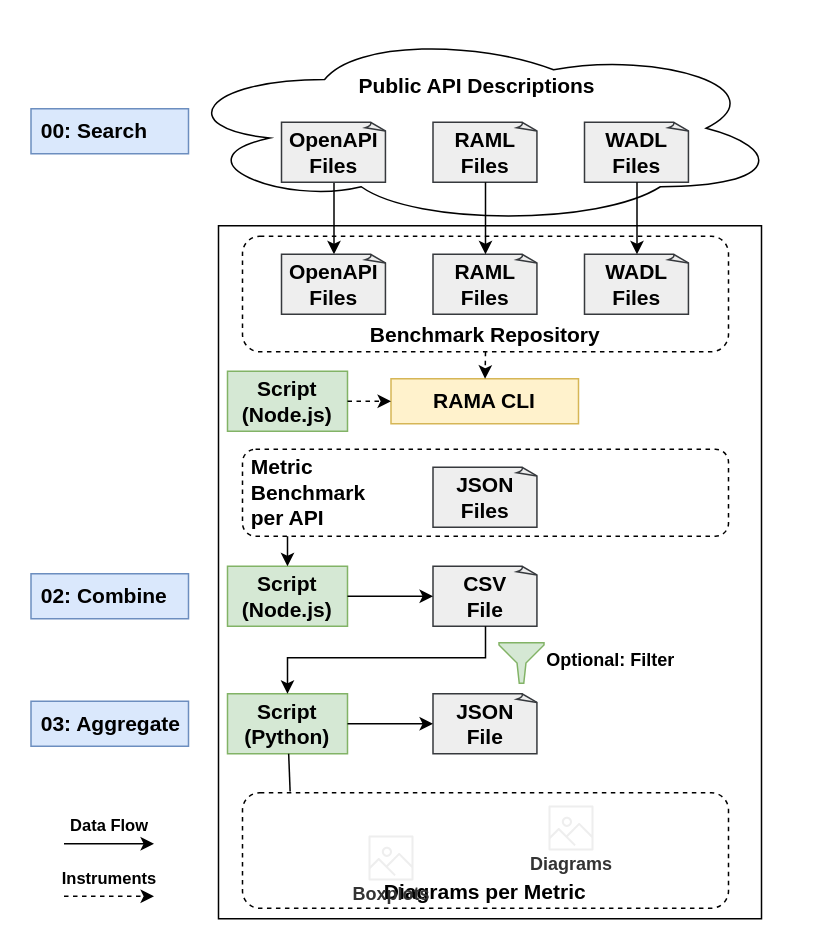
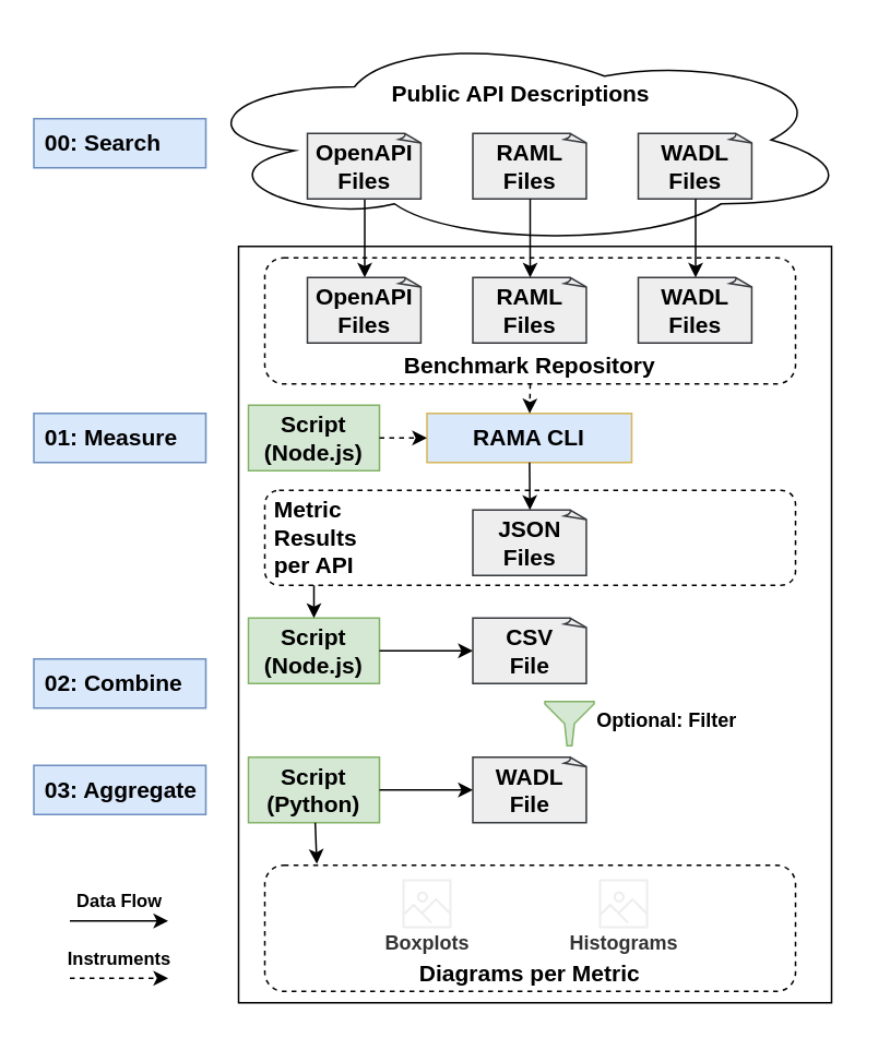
  <mxCell id="0" />
  <mxCell id="1" parent="0" />
  <mxCell id="2" value="&lt;b style=&quot;font-size: 14px;&quot;&gt;&lt;font style=&quot;font-size: 14px;&quot;&gt;Public API Descriptions&lt;/font&gt;&lt;/b&gt;" style="ellipse;shape=cloud;whiteSpace=wrap;html=1;rotation=0;verticalAlign=top;spacingTop=22;fontSize=14;" parent="1" vertex="1"><mxGeometry x="114" y="20" width="407" height="130" as="geometry" /></mxCell>
  <mxCell id="3" value="" style="rounded=0;whiteSpace=wrap;html=1;fontSize=14;verticalAlign=top;strokeColor=#000000;labelBorderColor=none;fontStyle=1" parent="1" vertex="1"><mxGeometry x="145" y="150" width="362" height="462" as="geometry" /></mxCell>
  <mxCell id="4" value="&lt;font style=&quot;font-size: 14px&quot;&gt;Benchmark Repository&lt;/font&gt;" style="rounded=1;whiteSpace=wrap;html=1;dashed=1;labelPosition=center;verticalLabelPosition=middle;align=center;verticalAlign=bottom;fontSize=14;fontStyle=1" parent="1" vertex="1"><mxGeometry x="161" y="157" width="324" height="77" as="geometry" /></mxCell>
  <mxCell id="5" value="" style="rounded=0;orthogonalLoop=1;jettySize=auto;html=1;fontSize=14;fontStyle=1" parent="1" source="6" target="11" edge="1"><mxGeometry relative="1" as="geometry"><mxPoint x="113" y="-38" as="sourcePoint" /><mxPoint x="234" y="127" as="targetPoint" /></mxGeometry></mxCell>
  <mxCell id="6" value="OpenAPI Files" style="whiteSpace=wrap;html=1;shape=mxgraph.basic.document;fontSize=14;fontStyle=1;fillColor=#eeeeee;strokeColor=#36393d;" parent="1" vertex="1"><mxGeometry x="187" y="81" width="70" height="40" as="geometry" /></mxCell>
- <mxCell id="7" value="RAMA CLI" style="rounded=0;whiteSpace=wrap;html=1;fontSize=14;fontStyle=1;fillColor=#fff2cc;strokeColor=#d6b656;" parent="1" vertex="1"><mxGeometry x="260" y="252" width="125" height="30" as="geometry" /></mxCell>
+ <mxCell id="7" value="RAMA CLI" style="rounded=0;whiteSpace=wrap;html=1;fontSize=14;fontStyle=1;fillColor=#dae8fc;strokeColor=#d6b656;" parent="1" vertex="1"><mxGeometry x="260" y="252" width="125" height="30" as="geometry" /></mxCell>
  <mxCell id="8" value="RAML Files" style="whiteSpace=wrap;html=1;shape=mxgraph.basic.document;fontSize=14;fontStyle=1;fillColor=#eeeeee;strokeColor=#36393d;" parent="1" vertex="1"><mxGeometry x="288" y="81" width="70" height="40" as="geometry" /></mxCell>
  <mxCell id="9" value="WADL Files" style="whiteSpace=wrap;html=1;shape=mxgraph.basic.document;fontSize=14;fontStyle=1;fillColor=#eeeeee;strokeColor=#36393d;" parent="1" vertex="1"><mxGeometry x="389" y="81" width="70" height="40" as="geometry" /></mxCell>
  <mxCell id="10" value="00: Search" style="rounded=0;whiteSpace=wrap;html=1;fontSize=14;fontStyle=1;fillColor=#dae8fc;strokeColor=#6c8ebf;align=left;spacingLeft=5;" parent="1" vertex="1"><mxGeometry x="20" y="72" width="105" height="30" as="geometry" /></mxCell>
  <mxCell id="11" value="OpenAPI Files" style="whiteSpace=wrap;html=1;shape=mxgraph.basic.document;fontSize=14;fontStyle=1;fillColor=#eeeeee;strokeColor=#36393d;" parent="1" vertex="1"><mxGeometry x="187" y="169" width="70" height="40" as="geometry" /></mxCell>
  <mxCell id="12" value="RAML Files" style="whiteSpace=wrap;html=1;shape=mxgraph.basic.document;fontSize=14;fontStyle=1;fillColor=#eeeeee;strokeColor=#36393d;" parent="1" vertex="1"><mxGeometry x="288" y="169" width="70" height="40" as="geometry" /></mxCell>
  <mxCell id="13" value="WADL Files" style="whiteSpace=wrap;html=1;shape=mxgraph.basic.document;fontSize=14;fontStyle=1;fillColor=#eeeeee;strokeColor=#36393d;" parent="1" vertex="1"><mxGeometry x="389" y="169" width="70" height="40" as="geometry" /></mxCell>
  <mxCell id="14" value="" style="rounded=0;orthogonalLoop=1;jettySize=auto;html=1;fontSize=14;fontStyle=1" parent="1" source="8" target="12" edge="1"><mxGeometry relative="1" as="geometry"><mxPoint x="232" y="122" as="sourcePoint" /><mxPoint x="232" y="177" as="targetPoint" /></mxGeometry></mxCell>
  <mxCell id="15" value="" style="rounded=0;orthogonalLoop=1;jettySize=auto;html=1;fontSize=14;fontStyle=1" parent="1" source="9" target="13" edge="1"><mxGeometry relative="1" as="geometry"><mxPoint x="242" y="132" as="sourcePoint" /><mxPoint x="242" y="187" as="targetPoint" /></mxGeometry></mxCell>
+ <mxCell id="16" value="01: Measure" style="rounded=0;whiteSpace=wrap;html=1;fontSize=14;fontStyle=1;fillColor=#dae8fc;strokeColor=#6c8ebf;align=left;spacingLeft=5;" parent="1" vertex="1"><mxGeometry x="20" y="252" width="105" height="30" as="geometry" /></mxCell>
  <mxCell id="17" value="Script&lt;br&gt;(Node.js)" style="rounded=0;whiteSpace=wrap;html=1;fontSize=14;fontStyle=1;fillColor=#d5e8d4;strokeColor=#82b366;" parent="1" vertex="1"><mxGeometry x="151" y="247" width="80" height="40" as="geometry" /></mxCell>
  <mxCell id="18" value="" style="rounded=0;orthogonalLoop=1;jettySize=auto;html=1;fontSize=14;fontStyle=1;exitX=0.5;exitY=1;exitDx=0;exitDy=0;dashed=1;" parent="1" source="4" target="7" edge="1"><mxGeometry relative="1" as="geometry"><mxPoint x="434" y="116" as="sourcePoint" /><mxPoint x="434" y="184" as="targetPoint" /></mxGeometry></mxCell>
  <mxCell id="19" value="" style="rounded=0;orthogonalLoop=1;jettySize=auto;html=1;fontSize=14;fontStyle=1;dashed=1;" parent="1" source="17" target="7" edge="1"><mxGeometry relative="1" as="geometry"><mxPoint x="333" y="252" as="sourcePoint" /><mxPoint x="333" y="287" as="targetPoint" /></mxGeometry></mxCell>
- <mxCell id="20" value="02: Combine" style="rounded=0;whiteSpace=wrap;html=1;fontSize=14;fontStyle=1;fillColor=#dae8fc;strokeColor=#6c8ebf;align=left;spacingLeft=5;" parent="1" vertex="1"><mxGeometry x="20" y="382" width="105" height="30" as="geometry" /></mxCell>
+ <mxCell id="20" value="02: Combine" style="rounded=0;whiteSpace=wrap;html=1;fontSize=14;fontStyle=1;fillColor=#dae8fc;strokeColor=#6c8ebf;align=left;spacingLeft=5;" parent="1" vertex="1"><mxGeometry x="20" y="402" width="105" height="30" as="geometry" /></mxCell>
  <mxCell id="21" value="03: Aggregate" style="rounded=0;whiteSpace=wrap;html=1;fontSize=14;fontStyle=1;fillColor=#dae8fc;strokeColor=#6c8ebf;align=left;spacingLeft=5;" parent="1" vertex="1"><mxGeometry x="20" y="467" width="105" height="30" as="geometry" /></mxCell>
  <mxCell id="22" value="Script&lt;br&gt;(Node.js)" style="rounded=0;whiteSpace=wrap;html=1;fontSize=14;fontStyle=1;fillColor=#d5e8d4;strokeColor=#82b366;" parent="1" vertex="1"><mxGeometry x="151" y="377" width="80" height="40" as="geometry" /></mxCell>
- <mxCell id="23" value="&lt;font style=&quot;font-size: 14px&quot;&gt;Metric&lt;br&gt;Benchmark&lt;br&gt;per API&lt;/font&gt;" style="rounded=1;whiteSpace=wrap;html=1;dashed=1;labelPosition=right;verticalLabelPosition=middle;align=left;verticalAlign=middle;fontSize=14;fontStyle=1;spacingLeft=-320;spacingRight=0;" parent="1" vertex="1"><mxGeometry x="161" y="299" width="324" height="58" as="geometry" /></mxCell>
+ <mxCell id="23" value="&lt;font style=&quot;font-size: 14px&quot;&gt;Metric&lt;br&gt;Results&lt;br&gt;per API&lt;/font&gt;" style="rounded=1;whiteSpace=wrap;html=1;dashed=1;labelPosition=right;verticalLabelPosition=middle;align=left;verticalAlign=middle;fontSize=14;fontStyle=1;spacingLeft=-320;spacingRight=0;" parent="1" vertex="1"><mxGeometry x="161" y="299" width="324" height="58" as="geometry" /></mxCell>
  <mxCell id="24" value="JSON Files" style="whiteSpace=wrap;html=1;shape=mxgraph.basic.document;fontSize=14;fontStyle=1;fillColor=#eeeeee;strokeColor=#36393d;" parent="1" vertex="1"><mxGeometry x="288" y="311" width="70" height="40" as="geometry" /></mxCell>
+ <mxCell id="25" value="" style="rounded=0;orthogonalLoop=1;jettySize=auto;html=1;fontSize=14;fontStyle=1;" parent="1" source="7" target="24" edge="1"><mxGeometry relative="1" as="geometry"><mxPoint x="333" y="252" as="sourcePoint" /><mxPoint x="333" y="287" as="targetPoint" /></mxGeometry></mxCell>
  <mxCell id="26" value="CSV&lt;br&gt;File" style="whiteSpace=wrap;html=1;shape=mxgraph.basic.document;fontSize=14;fontStyle=1;fillColor=#eeeeee;strokeColor=#36393d;" parent="1" vertex="1"><mxGeometry x="288" y="377" width="70" height="40" as="geometry" /></mxCell>
  <mxCell id="27" value="" style="rounded=0;orthogonalLoop=1;jettySize=auto;html=1;fontSize=14;fontStyle=1;entryX=0.5;entryY=0;entryDx=0;entryDy=0;" parent="1" target="22" edge="1"><mxGeometry relative="1" as="geometry"><mxPoint x="191" y="357" as="sourcePoint" /><mxPoint x="333" y="321" as="targetPoint" /></mxGeometry></mxCell>
  <mxCell id="28" value="" style="rounded=0;orthogonalLoop=1;jettySize=auto;html=1;fontSize=14;fontStyle=1;" parent="1" source="22" target="26" edge="1"><mxGeometry relative="1" as="geometry"><mxPoint x="343" y="278" as="sourcePoint" /><mxPoint x="343" y="313" as="targetPoint" /></mxGeometry></mxCell>
  <mxCell id="29" value="Script&lt;br&gt;(Python)" style="rounded=0;whiteSpace=wrap;html=1;fontSize=14;fontStyle=1;fillColor=#d5e8d4;strokeColor=#82b366;" parent="1" vertex="1"><mxGeometry x="151" y="462" width="80" height="40" as="geometry" /></mxCell>
- <mxCell id="30" value="" style="rounded=0;orthogonalLoop=1;jettySize=auto;html=1;fontSize=14;fontStyle=1;exitX=0.5;exitY=1;exitDx=0;exitDy=0;exitPerimeter=0;entryX=0.5;entryY=0;entryDx=0;entryDy=0;edgeStyle=orthogonalEdgeStyle;" parent="1" source="26" target="29" edge="1"><mxGeometry relative="1" as="geometry"><mxPoint x="241" y="412" as="sourcePoint" /><mxPoint x="298" y="412" as="targetPoint" /><Array as="points"><mxPoint x="323" y="438" /><mxPoint x="191" y="438" /></Array></mxGeometry></mxCell>
- <mxCell id="31" value="JSON&lt;br&gt;File" style="whiteSpace=wrap;html=1;shape=mxgraph.basic.document;fontSize=14;fontStyle=1;fillColor=#eeeeee;strokeColor=#36393d;" parent="1" vertex="1"><mxGeometry x="288" y="462" width="70" height="40" as="geometry" /></mxCell>
+ <mxCell id="31" value="WADL&lt;br&gt;File" style="whiteSpace=wrap;html=1;shape=mxgraph.basic.document;fontSize=14;fontStyle=1;fillColor=#eeeeee;strokeColor=#36393d;" parent="1" vertex="1"><mxGeometry x="288" y="462" width="70" height="40" as="geometry" /></mxCell>
  <mxCell id="32" value="&lt;b&gt;&lt;font style=&quot;font-size: 12px&quot;&gt;Optional: Filter&lt;/font&gt;&lt;/b&gt;" style="aspect=fixed;pointerEvents=1;shadow=0;dashed=0;html=1;strokeColor=#82b366;labelPosition=right;verticalLabelPosition=middle;verticalAlign=top;align=left;fillColor=#d5e8d4;shape=mxgraph.mscae.enterprise.filter;fontSize=14;spacingTop=-4;" parent="1" vertex="1"><mxGeometry x="332" y="428" width="30" height="27" as="geometry" /></mxCell>
  <mxCell id="33" value="" style="rounded=0;orthogonalLoop=1;jettySize=auto;html=1;fontSize=14;fontStyle=1;" parent="1" source="29" target="31" edge="1"><mxGeometry relative="1" as="geometry"><mxPoint x="241" y="412" as="sourcePoint" /><mxPoint x="298" y="412" as="targetPoint" /></mxGeometry></mxCell>
  <mxCell id="34" value="&lt;font style=&quot;font-size: 14px&quot;&gt;Diagrams per Metric&lt;/font&gt;" style="rounded=1;whiteSpace=wrap;html=1;dashed=1;labelPosition=center;verticalLabelPosition=middle;align=center;verticalAlign=bottom;fontSize=14;fontStyle=1" parent="1" vertex="1"><mxGeometry x="161" y="528" width="324" height="77" as="geometry" /></mxCell>
- <mxCell id="35" value="&lt;font size=&quot;1&quot;&gt;&lt;b style=&quot;font-size: 12px&quot;&gt;Boxplots&lt;/b&gt;&lt;/font&gt;" style="outlineConnect=0;fontColor=#333333;fillColor=#EEEEEE;strokeColor=#666666;dashed=0;verticalLabelPosition=bottom;verticalAlign=top;align=center;html=1;fontSize=12;fontStyle=0;aspect=fixed;pointerEvents=1;shape=mxgraph.aws4.container_registry_image;labelPosition=center;spacingTop=-5;" parent="1" vertex="1"><mxGeometry x="245" y="556.5" width="30" height="30" as="geometry" /></mxCell>
- <mxCell id="36" value="&lt;font size=&quot;1&quot;&gt;&lt;b style=&quot;font-size: 12px&quot;&gt;Diagrams&lt;/b&gt;&lt;/font&gt;" style="outlineConnect=0;fontColor=#333333;fillColor=#EEEEEE;strokeColor=#666666;dashed=0;verticalLabelPosition=bottom;verticalAlign=top;align=center;html=1;fontSize=12;fontStyle=0;aspect=fixed;pointerEvents=1;shape=mxgraph.aws4.container_registry_image;labelPosition=center;spacingTop=-5;" parent="1" vertex="1"><mxGeometry x="365" y="536.5" width="30" height="30" as="geometry" /></mxCell>
- <mxCell id="37" value="" style="rounded=0;orthogonalLoop=1;jettySize=auto;html=1;fontSize=14;fontStyle=1;entryX=0.098;entryY=-0.011;entryDx=0;entryDy=0;entryPerimeter=0;endArrow=none;" parent="1" source="29" target="34" edge="1"><mxGeometry relative="1" as="geometry"><mxPoint x="241" y="497" as="sourcePoint" /><mxPoint x="298" y="497" as="targetPoint" /></mxGeometry></mxCell>
+ <mxCell id="35" value="&lt;font size=&quot;1&quot;&gt;&lt;b style=&quot;font-size: 12px&quot;&gt;Boxplots&lt;/b&gt;&lt;/font&gt;" style="outlineConnect=0;fontColor=#333333;fillColor=#EEEEEE;strokeColor=#666666;dashed=0;verticalLabelPosition=bottom;verticalAlign=top;align=center;html=1;fontSize=12;fontStyle=0;aspect=fixed;pointerEvents=1;shape=mxgraph.aws4.container_registry_image;labelPosition=center;spacingTop=-5;" parent="1" vertex="1"><mxGeometry x="245" y="536.5" width="30" height="30" as="geometry" /></mxCell>
+ <mxCell id="36" value="&lt;font size=&quot;1&quot;&gt;&lt;b style=&quot;font-size: 12px&quot;&gt;Histograms&lt;/b&gt;&lt;/font&gt;" style="outlineConnect=0;fontColor=#333333;fillColor=#EEEEEE;strokeColor=#666666;dashed=0;verticalLabelPosition=bottom;verticalAlign=top;align=center;html=1;fontSize=12;fontStyle=0;aspect=fixed;pointerEvents=1;shape=mxgraph.aws4.container_registry_image;labelPosition=center;spacingTop=-5;" parent="1" vertex="1"><mxGeometry x="365" y="536.5" width="30" height="30" as="geometry" /></mxCell>
+ <mxCell id="37" value="" style="rounded=0;orthogonalLoop=1;jettySize=auto;html=1;fontSize=14;fontStyle=1;entryX=0.098;entryY=-0.011;entryDx=0;entryDy=0;entryPerimeter=0;" parent="1" source="29" target="34" edge="1"><mxGeometry relative="1" as="geometry"><mxPoint x="241" y="497" as="sourcePoint" /><mxPoint x="298" y="497" as="targetPoint" /></mxGeometry></mxCell>
  <mxCell id="38" value="Data Flow" style="rounded=0;orthogonalLoop=1;jettySize=auto;html=1;fontSize=11;fontStyle=1;spacingTop=15;" parent="1" edge="1"><mxGeometry x="-0.006" y="20" relative="1" as="geometry"><mxPoint x="42" y="562" as="sourcePoint" /><mxPoint x="102" y="562" as="targetPoint" /><mxPoint as="offset" /></mxGeometry></mxCell>
  <mxCell id="39" value="Instruments" style="rounded=0;orthogonalLoop=1;jettySize=auto;html=1;fontSize=11;fontStyle=1;spacingTop=15;dashed=1;" parent="1" edge="1"><mxGeometry x="-0.006" y="20" relative="1" as="geometry"><mxPoint x="42" y="597" as="sourcePoint" /><mxPoint x="102" y="597" as="targetPoint" /><mxPoint as="offset" /></mxGeometry></mxCell>
